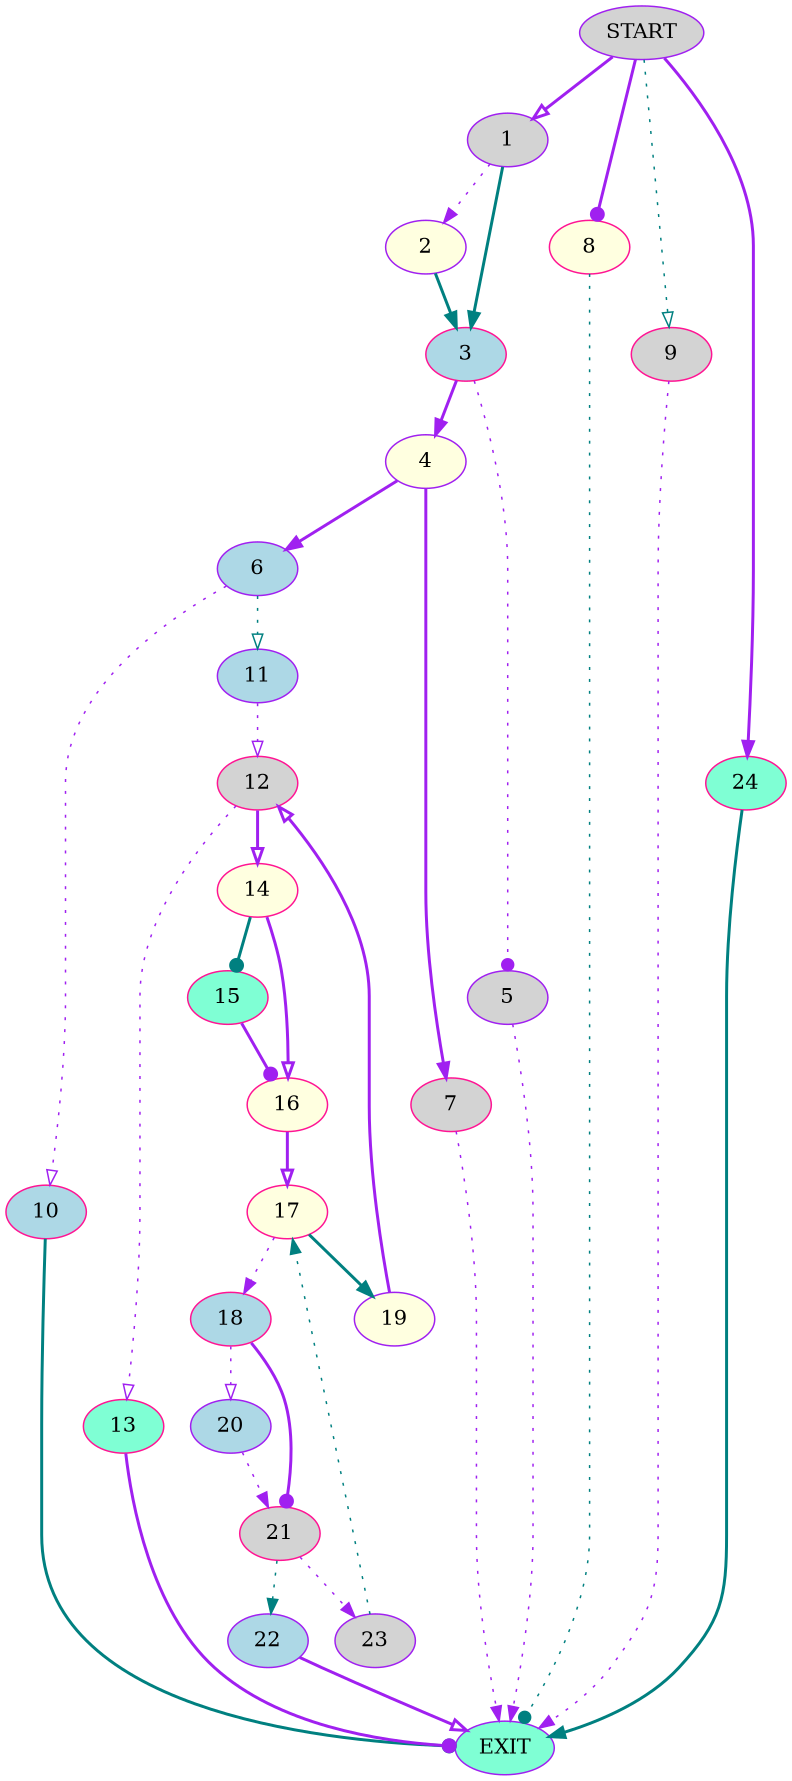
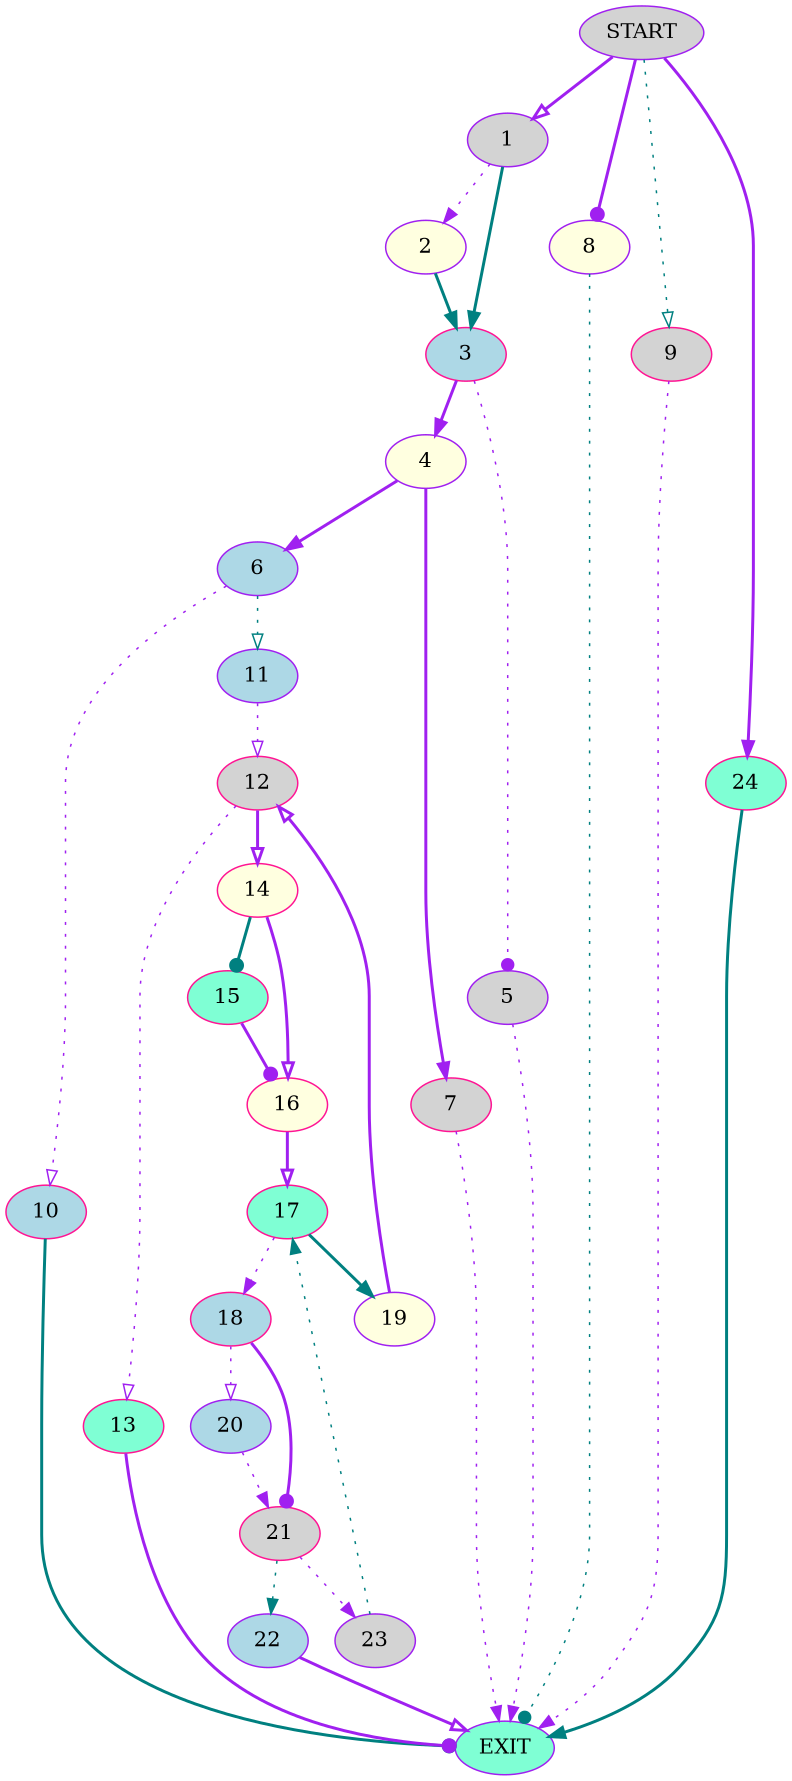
  digraph {
    node [color=purple fillcolor=lightgrey style=filled]
    edge [arrowhead=normal color=purple style=bold]
    n1 [label=START]
    1
-   8 [color=deeppink fillcolor=lightyellow]
+   8 [fillcolor=lightyellow]
    9 [color=deeppink]
    24 [color=deeppink fillcolor=aquamarine]
    2 [fillcolor=lightyellow]
    3 [color=deeppink fillcolor=lightblue]
    n8 [fillcolor=aquamarine label=EXIT]
    4 [fillcolor=lightyellow]
    5
    6 [fillcolor=lightblue]
    7 [color=deeppink]
    10 [color=deeppink fillcolor=lightblue]
    11 [fillcolor=lightblue]
    12 [color=deeppink]
    13 [color=deeppink fillcolor=aquamarine]
    14 [color=deeppink fillcolor=lightyellow]
    15 [color=deeppink fillcolor=aquamarine]
    16 [color=deeppink fillcolor=lightyellow]
-   17 [color=deeppink fillcolor=lightyellow]
+   17 [color=deeppink fillcolor=aquamarine]
    18 [color=deeppink fillcolor=lightblue]
    19 [fillcolor=lightyellow]
    20 [fillcolor=lightblue]
    21 [color=deeppink]
    22 [fillcolor=lightblue]
    23
    n1 -> 1 [arrowhead=onormal]
    n1 -> 8 [arrowhead=dot]
    n1 -> 9 [arrowhead=onormal color=teal style=dotted]
    n1 -> 24
    1 -> 2 [style=dotted]
    1 -> 3 [color=teal]
    8 -> n8 [arrowhead=dot color=teal style=dotted]
    9 -> n8 [style=dotted]
    24 -> n8 [color=teal]
    2 -> 3 [color=teal]
    3 -> 4
    3 -> 5 [arrowhead=dot style=dotted]
    4 -> 6
    4 -> 7
    5 -> n8 [style=dotted]
    6 -> 10 [arrowhead=onormal style=dotted]
    6 -> 11 [arrowhead=onormal color=teal style=dotted]
    7 -> n8 [style=dotted]
    10 -> n8 [arrowhead=dot color=teal]
    11 -> 12 [arrowhead=onormal style=dotted]
    12 -> 13 [arrowhead=onormal style=dotted]
    12 -> 14 [arrowhead=onormal]
    13 -> n8 [arrowhead=dot]
    14 -> 15 [arrowhead=dot color=teal]
    14 -> 16 [arrowhead=onormal]
    15 -> 16 [arrowhead=dot]
    16 -> 17 [arrowhead=onormal]
    17 -> 18 [style=dotted]
    17 -> 19 [color=teal]
    18 -> 20 [arrowhead=onormal style=dotted]
    18 -> 21 [arrowhead=dot]
    19 -> 12 [arrowhead=onormal]
    20 -> 21 [style=dotted]
    21 -> 22 [color=teal style=dotted]
    21 -> 23 [style=dotted]
    22 -> n8 [arrowhead=onormal]
    23 -> 17 [color=teal style=dotted]
  }
